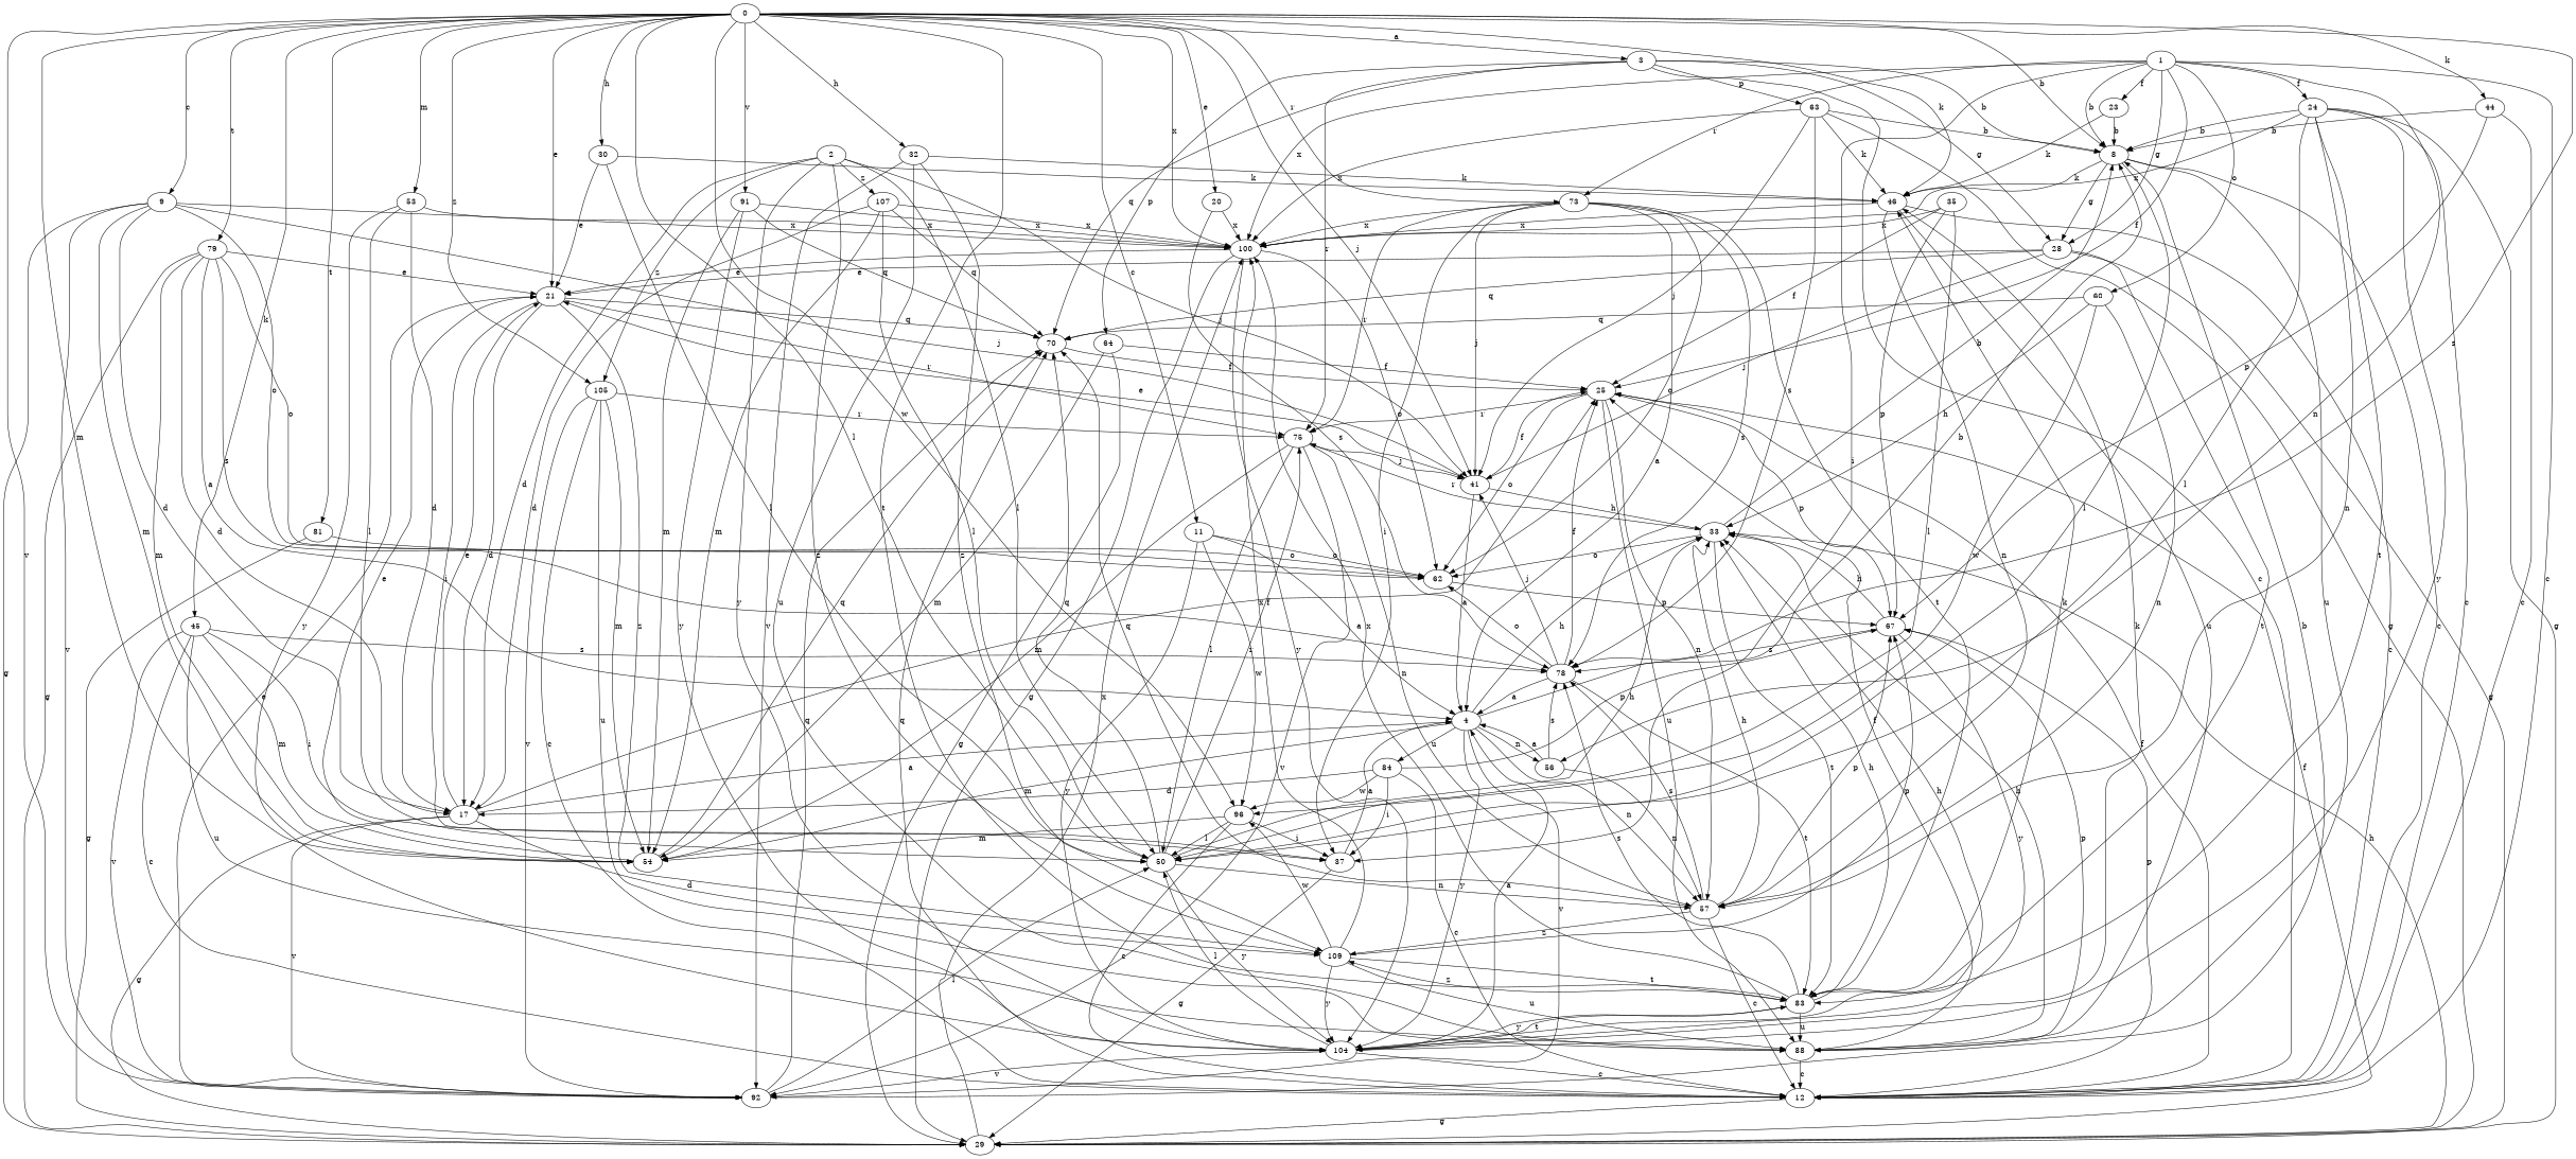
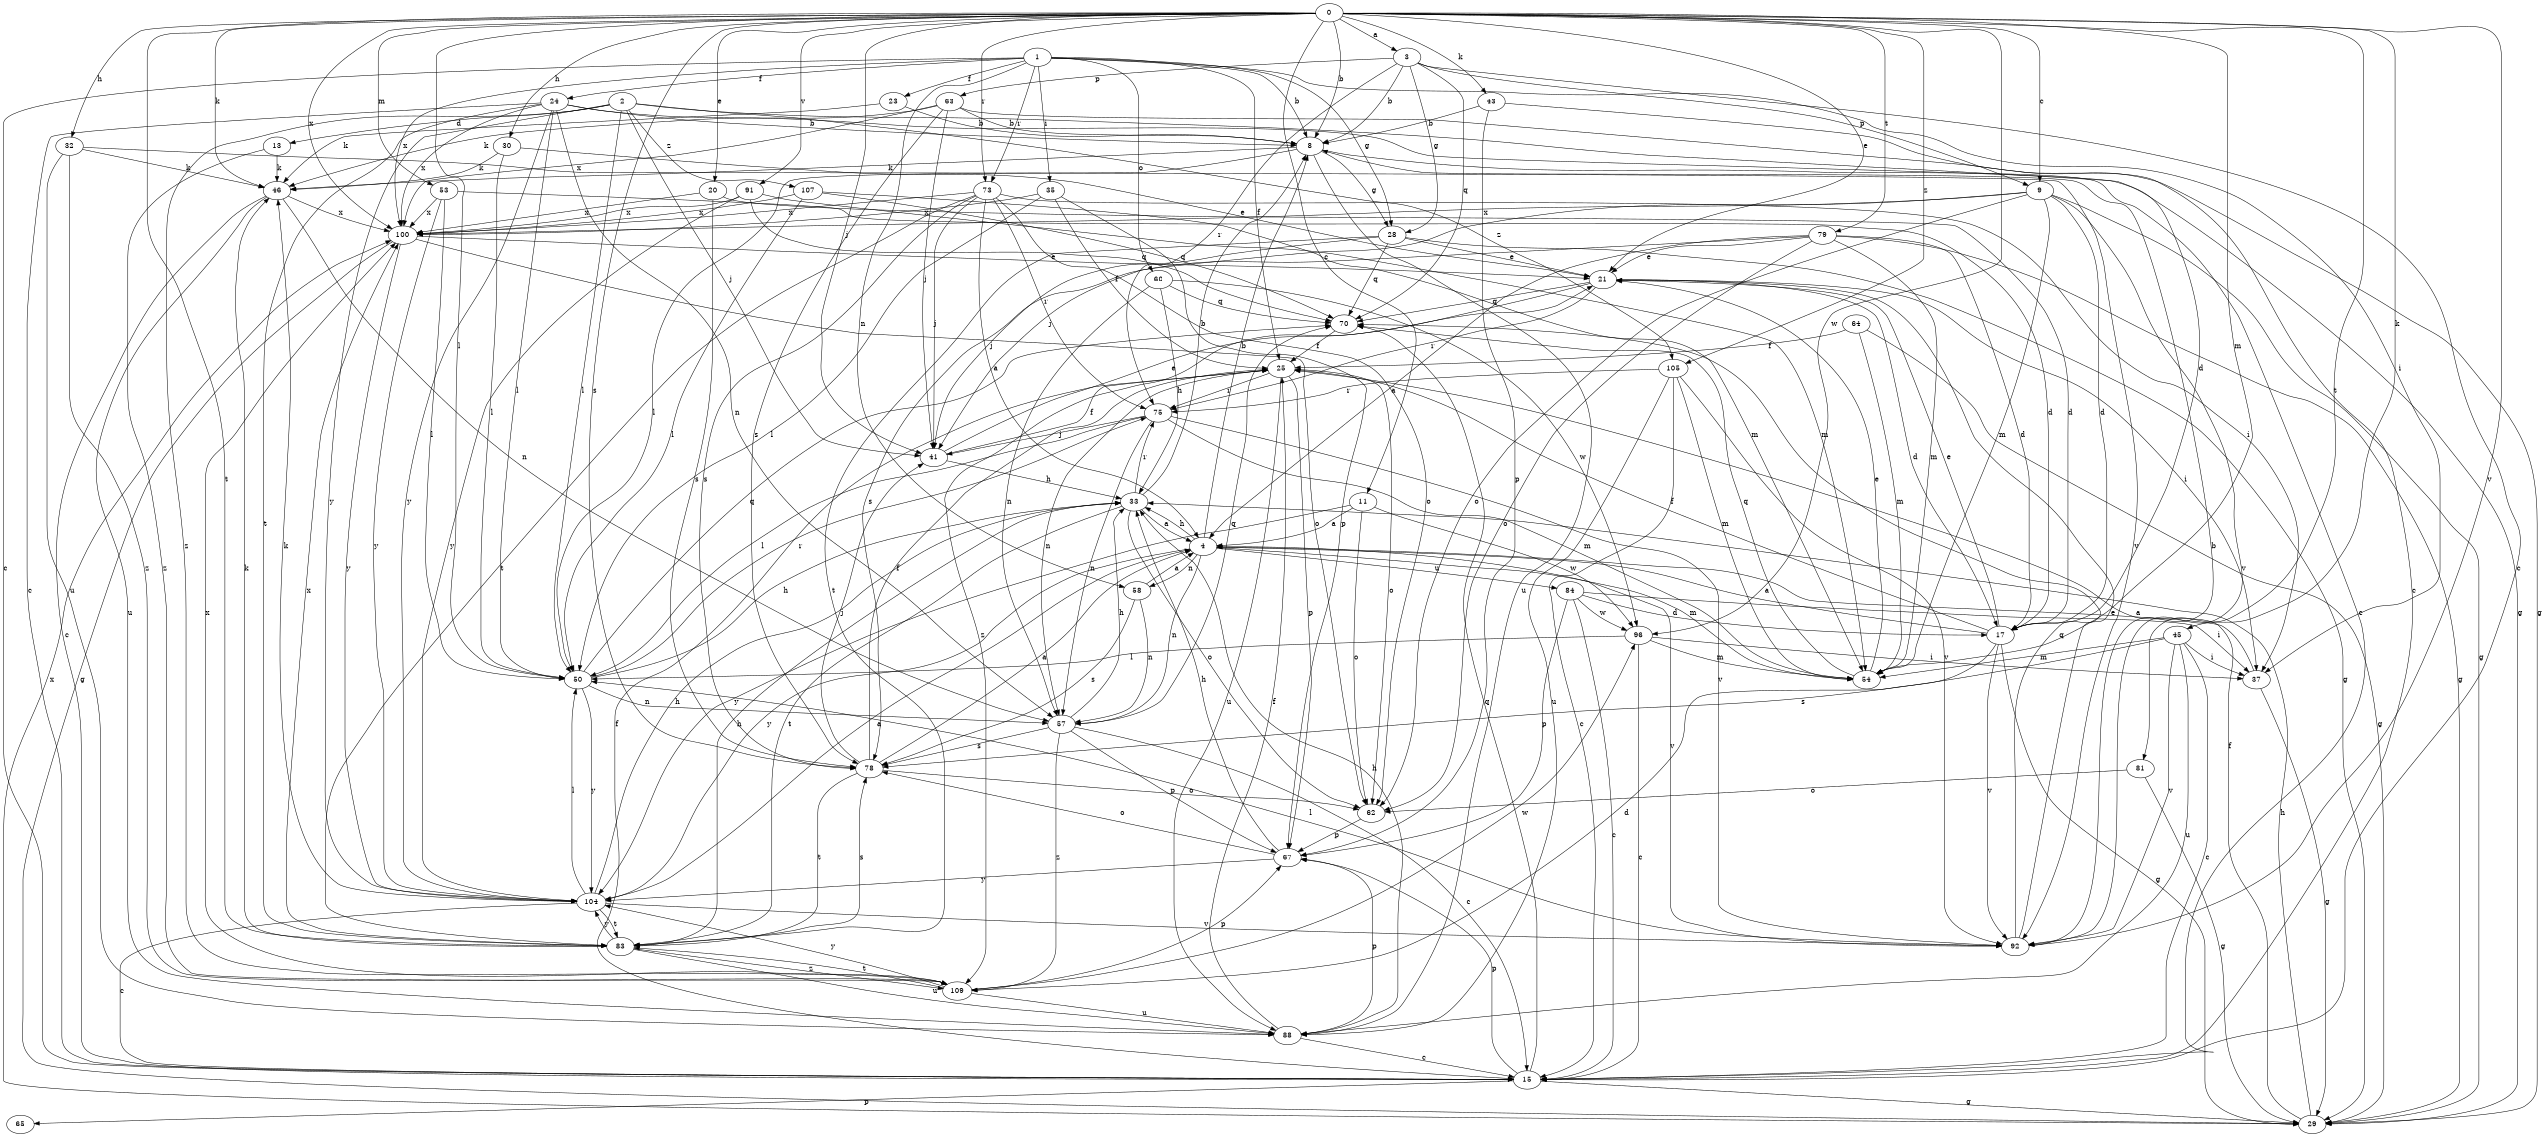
  strict digraph {
    0
    3
    8
    9
    11
    20
    21
    30
    32
    41
-   44
+   44 [label=43]
    45
    46
    50
    53
    54
    73
    78
    79
    81
    83
    91
    92
    96
    100
    105
-   12
+   12 [label=15]
    28
    63
    64
    70
    75
    88
    17
    29
    62
    104
    4
    37
    109
    25
    33
    67
    57
    1
    23
    24
    35
-   56
+   56 [label=58]
    60
+   65
    2
+   13
    107
    84
    0 -> 3 [label=a]
    0 -> 8 [label=b]
    0 -> 9 [label=c]
    0 -> 11 [label=c]
    0 -> 20 [label=e]
    0 -> 21 [label=e]
    0 -> 30 [label=h]
    0 -> 32 [label=h]
    0 -> 41 [label=j]
    0 -> 44 [label=k]
    0 -> 45 [label=k]
    0 -> 46 [label=k]
    0 -> 50 [label=l]
    0 -> 53 [label=m]
    0 -> 54 [label=m]
    0 -> 73 [label=r]
    0 -> 78 [label=s]
    0 -> 79 [label=t]
    0 -> 81 [label=t]
    0 -> 83 [label=t]
    0 -> 91 [label=v]
    0 -> 92 [label=v]
    0 -> 96 [label=w]
    0 -> 100 [label=x]
    0 -> 105 [label=z]
    3 -> 8 [label=b]
    3 -> 12 [label=c]
    3 -> 28 [label=g]
    3 -> 63 [label=p]
-   3 -> 64 [label=p]
+   3 -> 9 [label=p]
    3 -> 70 [label=q]
    3 -> 75 [label=r]
    8 -> 46 [label=k]
    8 -> 50 [label=l]
    8 -> 12 [label=c]
    8 -> 28 [label=g]
    8 -> 88 [label=u]
    9 -> 41 [label=j]
    9 -> 54 [label=m]
    9 -> 92 [label=v]
    9 -> 100 [label=x]
    9 -> 17 [label=d]
    9 -> 29 [label=g]
    9 -> 62 [label=o]
    11 -> 96 [label=w]
    11 -> 62 [label=o]
    11 -> 104 [label=y]
    11 -> 4 [label=a]
    20 -> 78 [label=s]
    20 -> 100 [label=x]
-   107 -> 17 [label=d]
+   20 -> 17 [label=d]
    21 -> 70 [label=q]
    21 -> 75 [label=r]
    21 -> 17 [label=d]
    21 -> 37 [label=i]
    21 -> 109 [label=z]
    30 -> 21 [label=e]
    30 -> 46 [label=k]
    30 -> 50 [label=l]
    32 -> 46 [label=k]
    32 -> 92 [label=v]
    32 -> 88 [label=u]
    32 -> 109 [label=z]
    41 -> 21 [label=e]
    41 -> 25 [label=f]
    41 -> 33 [label=h]
    44 -> 8 [label=b]
    44 -> 12 [label=c]
    44 -> 67 [label=p]
    45 -> 54 [label=m]
    45 -> 78 [label=s]
    45 -> 92 [label=v]
    45 -> 12 [label=c]
    45 -> 88 [label=u]
    45 -> 37 [label=i]
    46 -> 100 [label=x]
    46 -> 12 [label=c]
    46 -> 88 [label=u]
    46 -> 57 [label=n]
    50 -> 70 [label=q]
    50 -> 75 [label=r]
    50 -> 104 [label=y]
    50 -> 33 [label=h]
    50 -> 57 [label=n]
    53 -> 50 [label=l]
    53 -> 100 [label=x]
    53 -> 17 [label=d]
    53 -> 104 [label=y]
    54 -> 21 [label=e]
    54 -> 70 [label=q]
    73 -> 41 [label=j]
    73 -> 78 [label=s]
    73 -> 83 [label=t]
    73 -> 100 [label=x]
    73 -> 75 [label=r]
    73 -> 62 [label=o]
    73 -> 4 [label=a]
    73 -> 37 [label=i]
    78 -> 41 [label=j]
    78 -> 83 [label=t]
    78 -> 62 [label=o]
    78 -> 4 [label=a]
    78 -> 25 [label=f]
    79 -> 21 [label=e]
    79 -> 54 [label=m]
    79 -> 78 [label=s]
    79 -> 17 [label=d]
    79 -> 29 [label=g]
    79 -> 62 [label=o]
    79 -> 4 [label=a]
    81 -> 29 [label=g]
    81 -> 62 [label=o]
    83 -> 46 [label=k]
    83 -> 78 [label=s]
    83 -> 100 [label=x]
    83 -> 88 [label=u]
    83 -> 104 [label=y]
    83 -> 109 [label=z]
    83 -> 33 [label=h]
    91 -> 54 [label=m]
    91 -> 100 [label=x]
    91 -> 70 [label=q]
    91 -> 104 [label=y]
    92 -> 8 [label=b]
    92 -> 21 [label=e]
    92 -> 50 [label=l]
    92 -> 70 [label=q]
    96 -> 50 [label=l]
    96 -> 54 [label=m]
    96 -> 12 [label=c]
    96 -> 37 [label=i]
    100 -> 21 [label=e]
    100 -> 29 [label=g]
    100 -> 62 [label=o]
    100 -> 104 [label=y]
    105 -> 54 [label=m]
    105 -> 92 [label=v]
    105 -> 12 [label=c]
    105 -> 75 [label=r]
    105 -> 88 [label=u]
    12 -> 70 [label=q]
    12 -> 29 [label=g]
    12 -> 25 [label=f]
    12 -> 67 [label=p]
+   12 -> 65 [label=p]
    28 -> 21 [label=e]
    28 -> 41 [label=j]
    28 -> 83 [label=t]
    28 -> 70 [label=q]
    28 -> 29 [label=g]
    63 -> 8 [label=b]
    63 -> 41 [label=j]
    63 -> 46 [label=k]
    63 -> 78 [label=s]
    63 -> 100 [label=x]
    63 -> 29 [label=g]
    64 -> 54 [label=m]
    64 -> 29 [label=g]
    64 -> 25 [label=f]
    70 -> 25 [label=f]
    75 -> 41 [label=j]
    75 -> 50 [label=l]
    75 -> 54 [label=m]
    75 -> 92 [label=v]
    75 -> 57 [label=n]
    88 -> 12 [label=c]
    88 -> 25 [label=f]
    88 -> 33 [label=h]
    88 -> 67 [label=p]
    17 -> 21 [label=e]
    17 -> 92 [label=v]
    17 -> 29 [label=g]
    17 -> 4 [label=a]
    17 -> 109 [label=d]
    17 -> 25 [label=f]
    29 -> 100 [label=x]
    29 -> 25 [label=f]
    29 -> 33 [label=h]
    62 -> 67 [label=p]
    104 -> 46 [label=k]
    104 -> 50 [label=l]
    104 -> 83 [label=t]
    104 -> 92 [label=v]
    104 -> 12 [label=c]
    104 -> 4 [label=a]
    104 -> 33 [label=h]
    4 -> 8 [label=b]
    4 -> 54 [label=m]
    4 -> 92 [label=v]
    4 -> 104 [label=y]
    4 -> 33 [label=h]
    4 -> 57 [label=n]
    4 -> 56 [label=n]
    4 -> 84 [label=u]
    37 -> 29 [label=g]
    37 -> 4 [label=a]
    109 -> 83 [label=t]
    109 -> 96 [label=w]
    109 -> 100 [label=x]
    109 -> 88 [label=u]
    109 -> 104 [label=y]
    109 -> 67 [label=p]
    25 -> 75 [label=r]
    25 -> 88 [label=u]
    25 -> 62 [label=o]
    25 -> 67 [label=p]
    25 -> 57 [label=n]
    33 -> 8 [label=b]
    33 -> 83 [label=t]
    33 -> 75 [label=r]
    33 -> 62 [label=o]
-   41 -> 4 [label=a]
-   67 -> 78 [label=s]
+   33 -> 4 [label=a]
+   67 -> 78 [label=o]
    67 -> 104 [label=y]
    67 -> 33 [label=h]
    57 -> 78 [label=s]
    57 -> 12 [label=c]
    57 -> 70 [label=q]
    57 -> 109 [label=z]
    57 -> 33 [label=h]
    57 -> 67 [label=p]
    1 -> 8 [label=b]
    1 -> 73 [label=r]
    1 -> 100 [label=x]
    1 -> 12 [label=c]
    1 -> 28 [label=g]
    1 -> 37 [label=i]
    1 -> 25 [label=f]
    1 -> 23 [label=f]
    1 -> 24 [label=f]
+   1 -> 35 [label=i]
    1 -> 56 [label=n]
    1 -> 60 [label=o]
    23 -> 8 [label=b]
    23 -> 46 [label=k]
    24 -> 8 [label=b]
    24 -> 50 [label=l]
    24 -> 83 [label=t]
    24 -> 100 [label=x]
    24 -> 12 [label=c]
    24 -> 29 [label=g]
    24 -> 104 [label=y]
    24 -> 57 [label=n]
    35 -> 50 [label=l]
    35 -> 100 [label=x]
    35 -> 25 [label=f]
    35 -> 67 [label=p]
    56 -> 78 [label=s]
    56 -> 4 [label=a]
    56 -> 57 [label=n]
    60 -> 96 [label=w]
    60 -> 70 [label=q]
    60 -> 33 [label=h]
    60 -> 57 [label=n]
    2 -> 41 [label=j]
    2 -> 50 [label=l]
    2 -> 105 [label=z]
    2 -> 17 [label=d]
    2 -> 104 [label=y]
    2 -> 109 [label=z]
+   2 -> 13 [label=d]
    2 -> 107 [label=z]
+   13 -> 46 [label=k]
+   13 -> 109 [label=z]
    107 -> 50 [label=l]
    107 -> 54 [label=m]
    107 -> 100 [label=x]
    107 -> 70 [label=q]
    84 -> 96 [label=w]
    84 -> 12 [label=c]
    84 -> 17 [label=d]
    84 -> 37 [label=i]
    84 -> 67 [label=p]
  }
